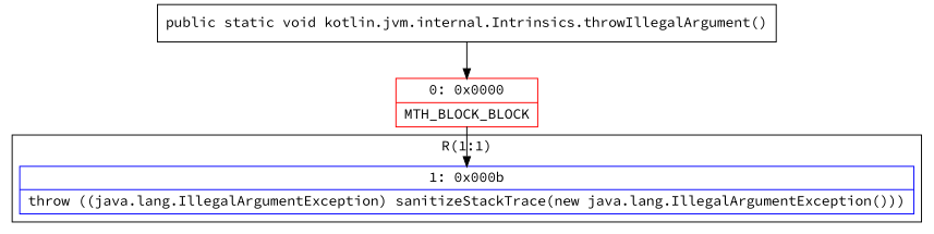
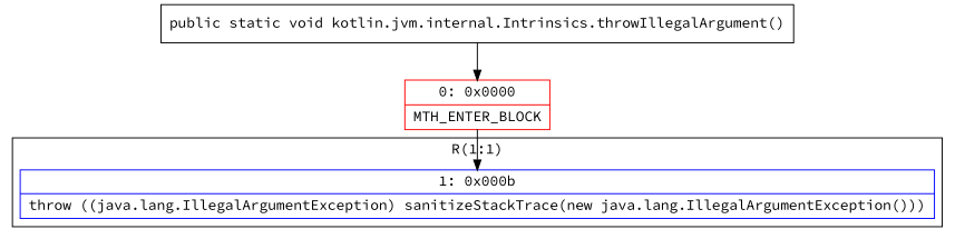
  digraph {
    fontname="Source Code Pro"
    node [shape=record fontname="Source Code Pro"]
    edge [fontname="Source Code Pro"]
    n1 [color=blue label="{1\:\ 0x000b|throw ((java.lang.IllegalArgumentException) sanitizeStackTrace(new java.lang.IllegalArgumentException()))\l}"]
-   n2 [color=red label="{0\:\ 0x0000|MTH_BLOCK_BLOCK\l}"]
+   n2 [color=red label="{0\:\ 0x0000|MTH_ENTER_BLOCK\l}"]
    n3 [label="{public static void kotlin.jvm.internal.Intrinsics.throwIllegalArgument() }"]
    subgraph cluster_1 {
      label="R(1:1)"
      n1
    }
    n2 -> n1
    n3 -> n2
  }
